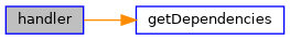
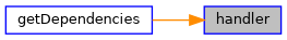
  digraph {
    rankdir=LR
    node [color=blue fontname=Helvetica fontsize=10 shape=record style=filled]
    n1 [fillcolor=grey75 fontcolor=black height=0.2 label=handler width=0.4]
    n2 [fillcolor=white height=0.2 label=getDependencies width=0.4]
-   n1 -> n2 [color=darkorange fontname=Helvetica fontsize=10 labelfontname=Helvetica labelfontsize=10 style=solid]
+   n2 -> n1 [color=darkorange fontname=Helvetica fontsize=10 labelfontname=Helvetica labelfontsize=10 style=solid]
  }
